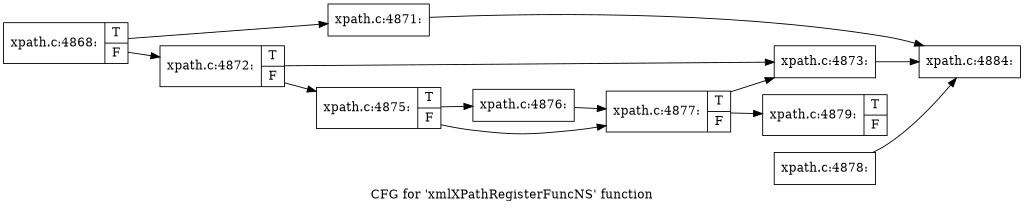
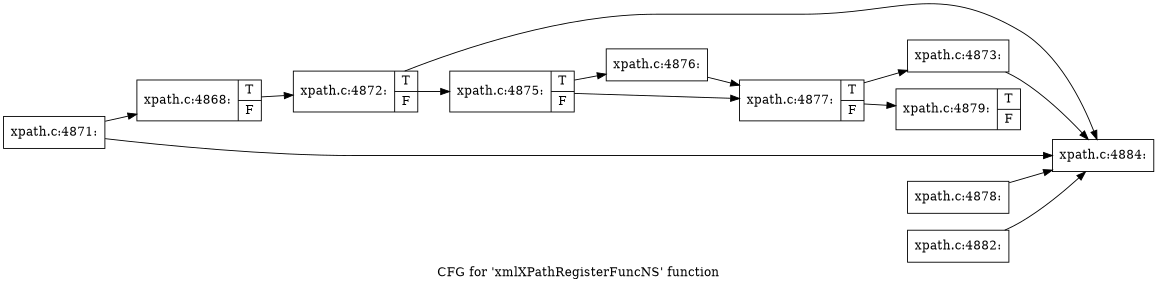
  digraph {
    label="CFG for 'xmlXPathRegisterFuncNS' function"
    rankdir=LR
    node [shape=record]
    n1 [label="{xpath.c:4868:|{<s0>T|<s1>F}}"]
    n2 [label="{xpath.c:4871:}"]
    n3 [label="{xpath.c:4872:|{<s0>T|<s1>F}}"]
    n4 [label="{xpath.c:4884:}"]
    n5 [label="{xpath.c:4873:}"]
    n6 [label="{xpath.c:4875:|{<s0>T|<s1>F}}"]
    n7 [label="{xpath.c:4876:}"]
    n8 [label="{xpath.c:4877:|{<s0>T|<s1>F}}"]
    n9 [label="{xpath.c:4879:|{<s0>T|<s1>F}}"]
    n10 [label="{xpath.c:4878:}"]
-   n1 -> n2
+   n11 [label="{xpath.c:4882:}"]
+   n2 -> n1
    n1 -> n3
    n2 -> n4
-   n3 -> n5
+   n3 -> n4
    n3 -> n6
    n5 -> n4
    n6 -> n7
    n6 -> n8
    n7 -> n8
    n8 -> n5
    n8 -> n9
    n10 -> n4
+   n11 -> n4
  }
